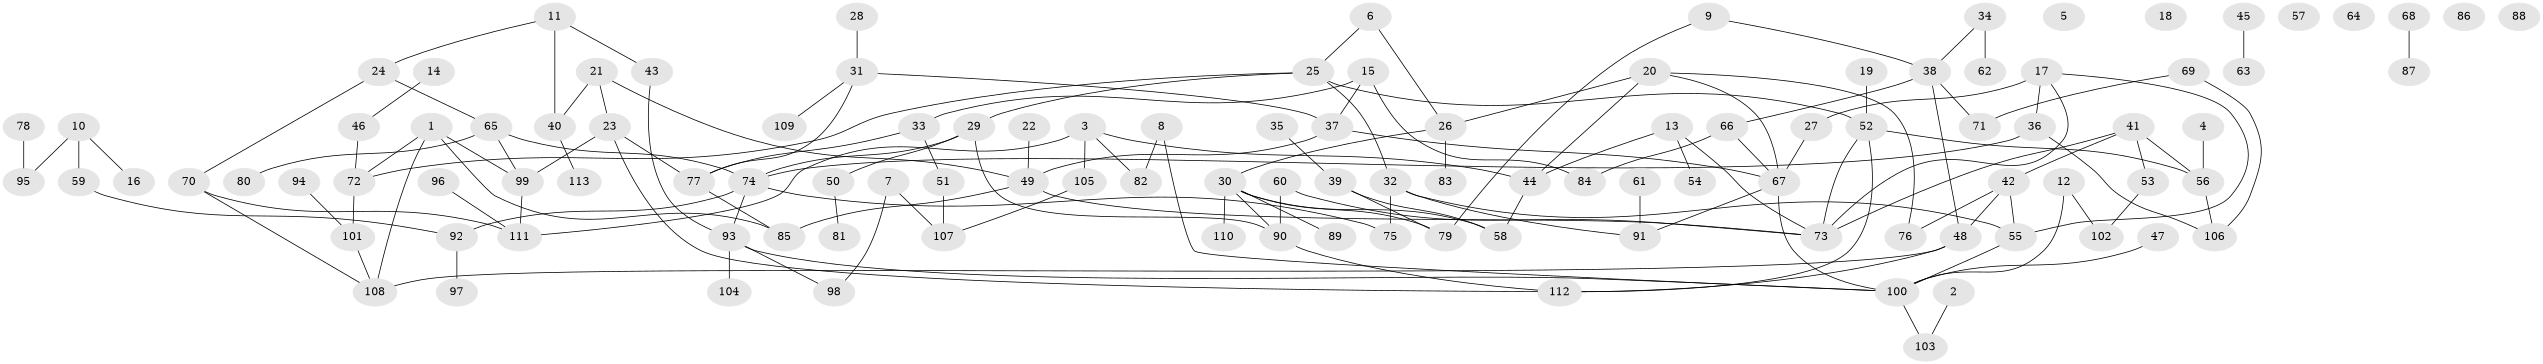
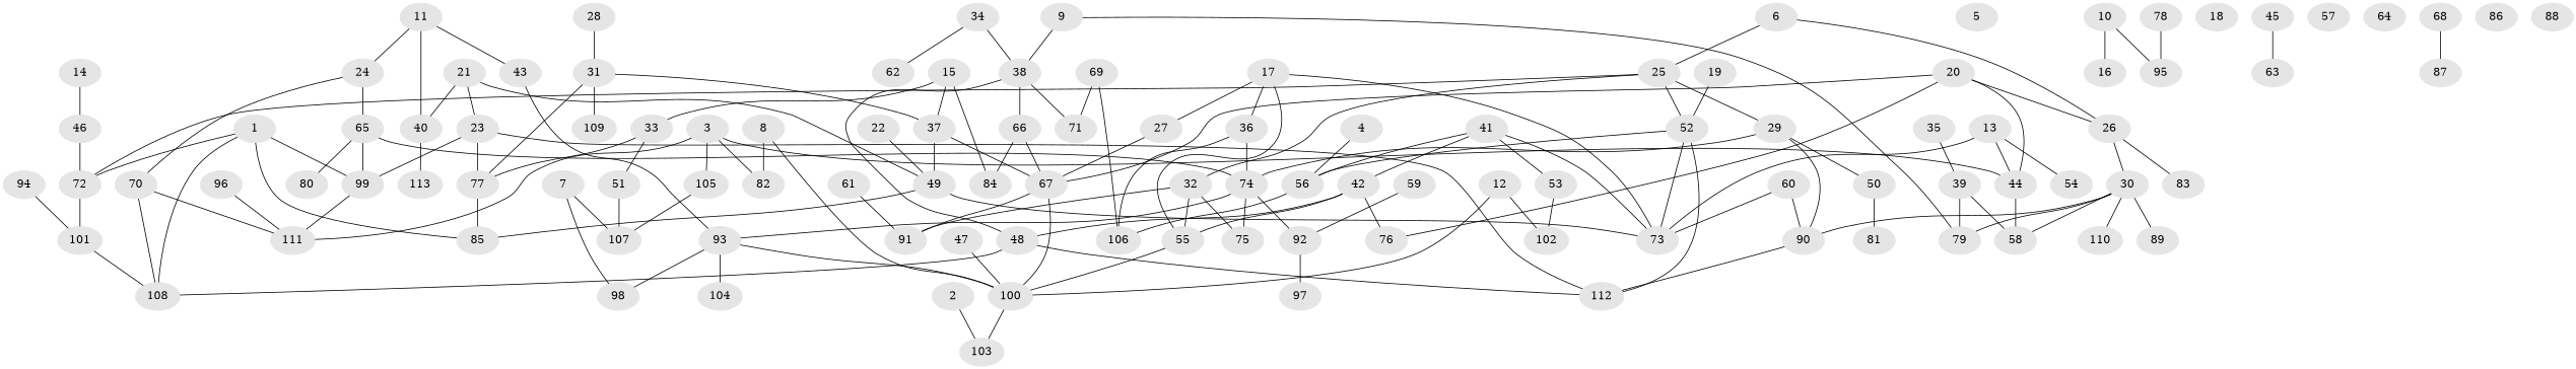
  graph {
    node [color=gray90 style=filled]
    1
    72
    85
    99
    108
    101
    111
    2
    103
    3
    44
    82
    105
    58
    107
    4
    56
    106
    5
    6
    25
    26
    52
    29
    32
    30
    83
    7
    98
    8
    100
    9
    38
    79
    48
    66
    71
    55
    10
    16
    59
    95
    92
    11
    24
    40
    43
    65
    70
    113
    93
    12
    102
    13
    54
    73
    14
    46
    15
    33
    37
    84
    77
    51
    67
    49
    17
    27
    36
    74
    18
    19
    112
    78
    20
    76
    91
    21
    23
    22
    80
    50
    90
    75
    89
    110
    28
    31
    109
    81
    34
    62
    35
    39
    41
    42
    53
    104
    45
    63
    47
    57
    97
    60
    61
    64
    68
    87
    69
    86
    88
    94
    96
    1 -- 72
    1 -- 85
    1 -- 99
    1 -- 108
    72 -- 101
    99 -- 111
    101 -- 108
    2 -- 103
    3 -- 111
    3 -- 44
    3 -- 82
    3 -- 105
    44 -- 58
    105 -- 107
    4 -- 56
    56 -- 106
    6 -- 25
    6 -- 26
    25 -- 72
    25 -- 52
    25 -- 29
    25 -- 32
    26 -- 30
    26 -- 83
    52 -- 56
    52 -- 73
    52 -- 112
    29 -- 74
    29 -- 50
    29 -- 90
    32 -- 55
    32 -- 91
    32 -- 75
    30 -- 58
    30 -- 79
    30 -- 90
    30 -- 89
    30 -- 110
    7 -- 107
    7 -- 98
    8 -- 82
    8 -- 100
    100 -- 103
    9 -- 38
    9 -- 79
    38 -- 48
    38 -- 66
    38 -- 71
    48 -- 108
    48 -- 112
    66 -- 84
    66 -- 67
    55 -- 100
    10 -- 16
-   10 -- 59
    10 -- 95
    59 -- 92
    92 -- 97
    11 -- 24
    11 -- 40
    11 -- 43
    24 -- 65
    24 -- 70
    40 -- 113
    43 -- 93
    65 -- 99
    65 -- 74
    65 -- 80
    70 -- 108
    70 -- 111
    93 -- 98
    93 -- 100
    93 -- 104
    12 -- 100
    12 -- 102
    13 -- 44
    13 -- 54
    13 -- 73
    14 -- 46
    46 -- 72
    15 -- 33
    15 -- 37
    15 -- 84
    33 -- 77
    33 -- 51
    37 -- 67
    37 -- 49
    77 -- 85
    51 -- 107
    67 -- 100
    67 -- 91
    49 -- 85
    49 -- 73
    17 -- 55
    17 -- 73
    17 -- 27
    17 -- 36
    27 -- 67
    36 -- 106
    36 -- 74
    74 -- 92
    74 -- 93
    74 -- 75
    19 -- 52
    78 -- 95
    20 -- 44
    20 -- 26
    20 -- 67
    20 -- 76
    21 -- 40
    21 -- 49
    21 -- 23
    23 -- 99
    23 -- 77
    23 -- 112
    22 -- 49
    50 -- 81
    90 -- 112
    28 -- 31
    31 -- 37
    31 -- 77
    31 -- 109
    34 -- 38
    34 -- 62
    35 -- 39
    39 -- 58
    39 -- 79
    41 -- 56
    41 -- 73
    41 -- 42
    41 -- 53
    42 -- 48
    42 -- 55
    42 -- 76
    53 -- 102
    45 -- 63
    47 -- 100
    60 -- 73
    60 -- 90
    61 -- 91
    68 -- 87
    69 -- 106
    69 -- 71
    94 -- 101
    96 -- 111
  }
